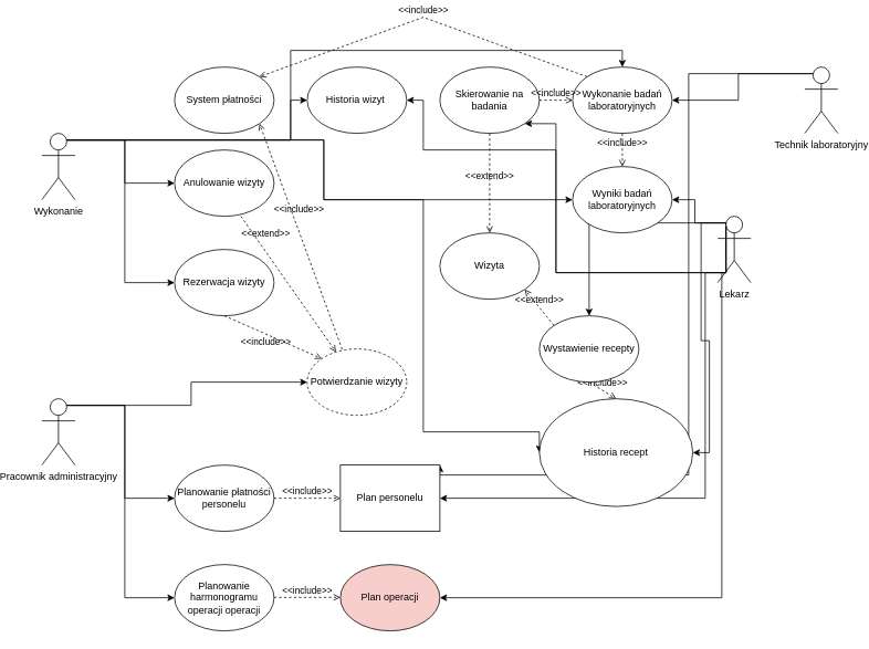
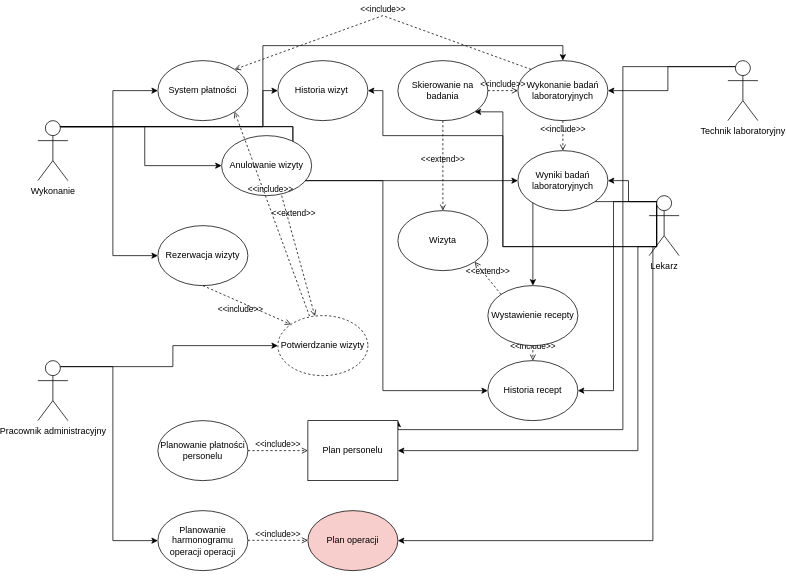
  <mxCell id="0" />
  <mxCell id="1" parent="0" />
  <mxCell id="2" style="edgeStyle=orthogonalEdgeStyle;rounded=0;orthogonalLoop=1;jettySize=auto;html=1;exitX=0.75;exitY=0.1;exitDx=0;exitDy=0;exitPerimeter=0;entryX=0;entryY=0.5;entryDx=0;entryDy=0;" edge="1" parent="1" source="9" target="22"><mxGeometry relative="1" as="geometry" /></mxCell>
+ <mxCell id="3" style="edgeStyle=orthogonalEdgeStyle;rounded=0;orthogonalLoop=1;jettySize=auto;html=1;exitX=0.75;exitY=0.1;exitDx=0;exitDy=0;exitPerimeter=0;entryX=0;entryY=0.5;entryDx=0;entryDy=0;" edge="1" parent="1" source="9" target="24"><mxGeometry relative="1" as="geometry" /></mxCell>
  <mxCell id="4" style="edgeStyle=orthogonalEdgeStyle;rounded=0;orthogonalLoop=1;jettySize=auto;html=1;exitX=0.75;exitY=0.1;exitDx=0;exitDy=0;exitPerimeter=0;" edge="1" parent="1" source="9" target="25"><mxGeometry relative="1" as="geometry" /></mxCell>
  <mxCell id="5" style="edgeStyle=orthogonalEdgeStyle;rounded=0;orthogonalLoop=1;jettySize=auto;html=1;exitX=0.75;exitY=0.1;exitDx=0;exitDy=0;exitPerimeter=0;entryX=0;entryY=0.5;entryDx=0;entryDy=0;" edge="1" parent="1" source="9" target="41"><mxGeometry relative="1" as="geometry" /></mxCell>
  <mxCell id="6" style="edgeStyle=orthogonalEdgeStyle;rounded=0;orthogonalLoop=1;jettySize=auto;html=1;exitX=0.75;exitY=0.1;exitDx=0;exitDy=0;exitPerimeter=0;entryX=0.5;entryY=0;entryDx=0;entryDy=0;" edge="1" parent="1" source="9" target="37"><mxGeometry relative="1" as="geometry"><mxPoint x="89.667" y="40" as="targetPoint" /><Array as="points"><mxPoint x="320" y="168" /><mxPoint x="320" y="60" /><mxPoint x="720" y="60" /></Array></mxGeometry></mxCell>
  <mxCell id="7" style="edgeStyle=orthogonalEdgeStyle;rounded=0;orthogonalLoop=1;jettySize=auto;html=1;exitX=0.75;exitY=0.1;exitDx=0;exitDy=0;exitPerimeter=0;entryX=0;entryY=0.5;entryDx=0;entryDy=0;" edge="1" parent="1" source="9" target="26"><mxGeometry relative="1" as="geometry"><Array as="points"><mxPoint x="320" y="168" /><mxPoint x="320" y="120" /></Array></mxGeometry></mxCell>
  <mxCell id="8" style="edgeStyle=orthogonalEdgeStyle;rounded=0;orthogonalLoop=1;jettySize=auto;html=1;exitX=0.75;exitY=0.1;exitDx=0;exitDy=0;exitPerimeter=0;entryX=0;entryY=0.5;entryDx=0;entryDy=0;" edge="1" parent="1" source="9" target="50"><mxGeometry relative="1" as="geometry"><Array as="points"><mxPoint x="360" y="168" /><mxPoint x="360" y="240" /><mxPoint x="480" y="240" /><mxPoint x="480" y="520" /></Array></mxGeometry></mxCell>
  <mxCell id="9" value="Wykonanie" style="shape=umlActor;html=1;verticalLabelPosition=bottom;verticalAlign=top;align=center;" vertex="1" parent="1"><mxGeometry x="20" y="160" width="40" height="80" as="geometry" /></mxCell>
  <mxCell id="10" style="edgeStyle=orthogonalEdgeStyle;rounded=0;orthogonalLoop=1;jettySize=auto;html=1;exitX=0.25;exitY=0.1;exitDx=0;exitDy=0;exitPerimeter=0;entryX=1;entryY=0.5;entryDx=0;entryDy=0;" edge="1" parent="1" source="17" target="32"><mxGeometry relative="1" as="geometry"><Array as="points"><mxPoint x="820" y="328" /><mxPoint x="820" y="600" /></Array></mxGeometry></mxCell>
  <mxCell id="11" style="edgeStyle=orthogonalEdgeStyle;rounded=0;orthogonalLoop=1;jettySize=auto;html=1;exitX=0.25;exitY=0.1;exitDx=0;exitDy=0;exitPerimeter=0;entryX=1;entryY=0.5;entryDx=0;entryDy=0;" edge="1" parent="1" source="17" target="39"><mxGeometry relative="1" as="geometry"><Array as="points"><mxPoint x="840" y="328" /><mxPoint x="840" y="720" /></Array></mxGeometry></mxCell>
  <mxCell id="12" style="edgeStyle=orthogonalEdgeStyle;rounded=0;orthogonalLoop=1;jettySize=auto;html=1;exitX=0.25;exitY=0.1;exitDx=0;exitDy=0;exitPerimeter=0;entryX=1;entryY=0.5;entryDx=0;entryDy=0;" edge="1" parent="1" source="17" target="41"><mxGeometry relative="1" as="geometry" /></mxCell>
  <mxCell id="13" style="edgeStyle=orthogonalEdgeStyle;rounded=0;orthogonalLoop=1;jettySize=auto;html=1;exitX=0.25;exitY=0.1;exitDx=0;exitDy=0;exitPerimeter=0;entryX=1;entryY=1;entryDx=0;entryDy=0;" edge="1" parent="1" source="17" target="30"><mxGeometry relative="1" as="geometry"><Array as="points"><mxPoint x="640" y="328" /><mxPoint x="640" y="148" /></Array></mxGeometry></mxCell>
  <mxCell id="14" style="edgeStyle=orthogonalEdgeStyle;rounded=0;orthogonalLoop=1;jettySize=auto;html=1;exitX=0.25;exitY=0.1;exitDx=0;exitDy=0;exitPerimeter=0;entryX=1;entryY=0.5;entryDx=0;entryDy=0;" edge="1" parent="1" source="17" target="26"><mxGeometry relative="1" as="geometry"><Array as="points"><mxPoint x="640" y="328" /><mxPoint x="640" y="180" /><mxPoint x="480" y="180" /><mxPoint x="480" y="120" /></Array></mxGeometry></mxCell>
  <mxCell id="15" style="edgeStyle=orthogonalEdgeStyle;rounded=0;orthogonalLoop=1;jettySize=auto;html=1;exitX=0.25;exitY=0.1;exitDx=0;exitDy=0;exitPerimeter=0;entryX=0.5;entryY=0;entryDx=0;entryDy=0;" edge="1" parent="1" source="17" target="48"><mxGeometry relative="1" as="geometry" /></mxCell>
  <mxCell id="16" style="edgeStyle=orthogonalEdgeStyle;rounded=0;orthogonalLoop=1;jettySize=auto;html=1;exitX=0.25;exitY=0.1;exitDx=0;exitDy=0;exitPerimeter=0;entryX=1;entryY=0.5;entryDx=0;entryDy=0;" edge="1" parent="1" source="17" target="50"><mxGeometry relative="1" as="geometry" /></mxCell>
  <mxCell id="17" value="Lekarz" style="shape=umlActor;html=1;verticalLabelPosition=bottom;verticalAlign=top;align=center;" vertex="1" parent="1"><mxGeometry x="835" y="260" width="40" height="80" as="geometry" /></mxCell>
  <mxCell id="18" style="edgeStyle=orthogonalEdgeStyle;rounded=0;orthogonalLoop=1;jettySize=auto;html=1;exitX=0.75;exitY=0.1;exitDx=0;exitDy=0;exitPerimeter=0;entryX=0;entryY=0.5;entryDx=0;entryDy=0;" edge="1" parent="1" source="21" target="23"><mxGeometry relative="1" as="geometry" /></mxCell>
- <mxCell id="19" style="edgeStyle=orthogonalEdgeStyle;rounded=0;orthogonalLoop=1;jettySize=auto;html=1;exitX=0.75;exitY=0.1;exitDx=0;exitDy=0;exitPerimeter=0;entryX=0;entryY=0.5;entryDx=0;entryDy=0;" edge="1" parent="1" source="21" target="31"><mxGeometry relative="1" as="geometry" /></mxCell>
  <mxCell id="20" style="edgeStyle=orthogonalEdgeStyle;rounded=0;orthogonalLoop=1;jettySize=auto;html=1;exitX=0.75;exitY=0.1;exitDx=0;exitDy=0;exitPerimeter=0;entryX=0;entryY=0.5;entryDx=0;entryDy=0;" edge="1" parent="1" source="21" target="38"><mxGeometry relative="1" as="geometry" /></mxCell>
  <mxCell id="21" value="Pracownik administracyjny&lt;br&gt;" style="shape=umlActor;html=1;verticalLabelPosition=bottom;verticalAlign=top;align=center;" vertex="1" parent="1"><mxGeometry x="20" y="480" width="40" height="80" as="geometry" /></mxCell>
  <mxCell id="22" value="Rezerwacja wizyty" style="ellipse;whiteSpace=wrap;html=1;" vertex="1" parent="1"><mxGeometry x="180" y="300" width="120" height="80" as="geometry" /></mxCell>
  <mxCell id="23" value="Potwierdzanie wizyty" style="ellipse;whiteSpace=wrap;html=1;dashed=1;" vertex="1" parent="1"><mxGeometry x="340" y="420" width="120" height="80" as="geometry" /></mxCell>
  <mxCell id="24" value="System płatności" style="ellipse;whiteSpace=wrap;html=1;" vertex="1" parent="1"><mxGeometry x="180" y="80" width="120" height="80" as="geometry" /></mxCell>
- <mxCell id="25" value="Anulowanie wizyty" style="ellipse;whiteSpace=wrap;html=1;" vertex="1" parent="1"><mxGeometry x="180" y="180" width="120" height="80" as="geometry" /></mxCell>
+ <mxCell id="25" value="Anulowanie wizyty" style="ellipse;whiteSpace=wrap;html=1;" vertex="1" parent="1"><mxGeometry x="265" y="180" width="120" height="80" as="geometry" /></mxCell>
  <mxCell id="26" value="Historia wizyt&amp;nbsp;" style="ellipse;whiteSpace=wrap;html=1;" vertex="1" parent="1"><mxGeometry x="340" y="80" width="120" height="80" as="geometry" /></mxCell>
  <mxCell id="27" style="edgeStyle=orthogonalEdgeStyle;rounded=0;orthogonalLoop=1;jettySize=auto;html=1;exitX=0.25;exitY=0.1;exitDx=0;exitDy=0;exitPerimeter=0;entryX=1;entryY=0;entryDx=0;entryDy=0;" edge="1" parent="1" source="29" target="32"><mxGeometry relative="1" as="geometry"><Array as="points"><mxPoint x="800" y="88" /><mxPoint x="800" y="572" /></Array></mxGeometry></mxCell>
  <mxCell id="28" style="edgeStyle=orthogonalEdgeStyle;rounded=0;orthogonalLoop=1;jettySize=auto;html=1;exitX=0.25;exitY=0.1;exitDx=0;exitDy=0;exitPerimeter=0;entryX=1;entryY=0.5;entryDx=0;entryDy=0;" edge="1" parent="1" source="29" target="37"><mxGeometry relative="1" as="geometry" /></mxCell>
  <mxCell id="29" value="Technik laboratoryjny" style="shape=umlActor;verticalLabelPosition=bottom;verticalAlign=top;html=1;outlineConnect=0;" vertex="1" parent="1"><mxGeometry x="940" y="80" width="40" height="80" as="geometry" /></mxCell>
  <mxCell id="30" value="Skierowanie na badania" style="ellipse;whiteSpace=wrap;html=1;" vertex="1" parent="1"><mxGeometry x="500" y="80" width="120" height="80" as="geometry" /></mxCell>
  <mxCell id="31" value="Planowanie płatności personelu" style="ellipse;whiteSpace=wrap;html=1;" vertex="1" parent="1"><mxGeometry x="180" y="560" width="120" height="80" as="geometry" /></mxCell>
  <mxCell id="32" value="Plan personelu" style="whiteSpace=wrap;html=1;rounded=0;" vertex="1" parent="1"><mxGeometry x="380" y="560" width="120" height="80" as="geometry" /></mxCell>
  <mxCell id="33" value="&amp;lt;&amp;lt;include&amp;gt;&amp;gt;" style="html=1;verticalAlign=bottom;labelBackgroundColor=none;endArrow=open;endFill=0;dashed=1;rounded=0;exitX=0.5;exitY=1;exitDx=0;exitDy=0;entryX=0;entryY=0;entryDx=0;entryDy=0;" edge="1" parent="1" source="22" target="23"><mxGeometry x="-0.037" y="-16" width="160" relative="1" as="geometry"><mxPoint x="280" y="310" as="sourcePoint" /><mxPoint x="440" y="310" as="targetPoint" /><mxPoint y="1" as="offset" /></mxGeometry></mxCell>
  <mxCell id="34" value="&amp;lt;&amp;lt;include&amp;gt;&amp;gt;" style="html=1;verticalAlign=bottom;labelBackgroundColor=none;endArrow=open;endFill=0;dashed=1;rounded=0;exitX=1;exitY=0.5;exitDx=0;exitDy=0;entryX=0;entryY=0.5;entryDx=0;entryDy=0;" edge="1" parent="1" source="31" target="32"><mxGeometry width="160" relative="1" as="geometry"><mxPoint x="280" y="310" as="sourcePoint" /><mxPoint x="440" y="310" as="targetPoint" /></mxGeometry></mxCell>
  <mxCell id="35" value="&amp;lt;&amp;lt;include&amp;gt;&amp;gt;" style="html=1;verticalAlign=bottom;labelBackgroundColor=none;endArrow=open;endFill=0;dashed=1;rounded=0;exitX=0.351;exitY=0.006;exitDx=0;exitDy=0;exitPerimeter=0;entryX=1;entryY=1;entryDx=0;entryDy=0;" edge="1" parent="1" source="23" target="24"><mxGeometry x="0.163" y="-6" width="160" relative="1" as="geometry"><mxPoint x="280" y="310" as="sourcePoint" /><mxPoint x="440" y="310" as="targetPoint" /><mxPoint as="offset" /></mxGeometry></mxCell>
  <mxCell id="36" value="&amp;lt;&amp;lt;extend&amp;gt;&amp;gt;" style="html=1;verticalAlign=bottom;labelBackgroundColor=none;endArrow=open;endFill=0;dashed=1;rounded=0;exitX=0.667;exitY=1;exitDx=0;exitDy=0;exitPerimeter=0;" edge="1" parent="1" source="25" target="23"><mxGeometry x="-0.582" y="7" width="160" relative="1" as="geometry"><mxPoint x="380" y="420" as="sourcePoint" /><mxPoint x="480" y="350" as="targetPoint" /><mxPoint as="offset" /></mxGeometry></mxCell>
  <mxCell id="37" value="Wykonanie badań laboratoryjnych" style="ellipse;whiteSpace=wrap;html=1;" vertex="1" parent="1"><mxGeometry x="660" y="80" width="120" height="80" as="geometry" /></mxCell>
  <mxCell id="38" value="Planowanie harmonogramu operacji operacji" style="ellipse;whiteSpace=wrap;html=1;" vertex="1" parent="1"><mxGeometry x="180" y="680" width="120" height="80" as="geometry" /></mxCell>
  <mxCell id="39" value="Plan operacji" style="ellipse;whiteSpace=wrap;html=1;fillColor=#f8cecc;" vertex="1" parent="1"><mxGeometry x="380" y="680" width="120" height="80" as="geometry" /></mxCell>
  <mxCell id="40" value="&amp;lt;&amp;lt;include&amp;gt;&amp;gt;" style="html=1;verticalAlign=bottom;labelBackgroundColor=none;endArrow=open;endFill=0;dashed=1;rounded=0;exitX=1;exitY=0.5;exitDx=0;exitDy=0;entryX=0;entryY=0.5;entryDx=0;entryDy=0;" edge="1" parent="1"><mxGeometry width="160" relative="1" as="geometry"><mxPoint x="300" y="719.58" as="sourcePoint" /><mxPoint x="380" y="719.58" as="targetPoint" /></mxGeometry></mxCell>
  <mxCell id="41" value="Wyniki badań laboratoryjnych" style="ellipse;whiteSpace=wrap;html=1;" vertex="1" parent="1"><mxGeometry x="660" y="200" width="120" height="80" as="geometry" /></mxCell>
  <mxCell id="42" value="&amp;lt;&amp;lt;include&amp;gt;&amp;gt;" style="html=1;verticalAlign=bottom;labelBackgroundColor=none;endArrow=open;endFill=0;dashed=1;rounded=0;entryX=0.5;entryY=0;entryDx=0;entryDy=0;exitX=0.5;exitY=1;exitDx=0;exitDy=0;" edge="1" parent="1" source="37" target="41"><mxGeometry width="160" relative="1" as="geometry"><mxPoint x="720" y="170" as="sourcePoint" /><mxPoint x="719.58" y="160" as="targetPoint" /></mxGeometry></mxCell>
  <mxCell id="43" value="&amp;lt;&amp;lt;include&amp;gt;&amp;gt;" style="html=1;verticalAlign=bottom;labelBackgroundColor=none;endArrow=open;endFill=0;dashed=1;rounded=0;entryX=0;entryY=0.5;entryDx=0;entryDy=0;exitX=1;exitY=0.5;exitDx=0;exitDy=0;" edge="1" parent="1" source="30" target="37"><mxGeometry width="160" relative="1" as="geometry"><mxPoint x="420" y="440" as="sourcePoint" /><mxPoint x="420" y="180" as="targetPoint" /></mxGeometry></mxCell>
  <mxCell id="44" value="Wizyta" style="ellipse;whiteSpace=wrap;html=1;" vertex="1" parent="1"><mxGeometry x="500" y="280" width="120" height="80" as="geometry" /></mxCell>
  <mxCell id="45" value="&amp;lt;&amp;lt;include&amp;gt;&amp;gt;" style="html=1;verticalAlign=bottom;labelBackgroundColor=none;endArrow=open;endFill=0;dashed=1;rounded=0;entryX=0.5;entryY=0;entryDx=0;entryDy=0;exitX=0.5;exitY=1;exitDx=0;exitDy=0;" edge="1" parent="1" source="48" target="50"><mxGeometry width="160" relative="1" as="geometry"><mxPoint x="430" y="450" as="sourcePoint" /><mxPoint x="430" y="190" as="targetPoint" /></mxGeometry></mxCell>
  <mxCell id="46" value="&amp;lt;&amp;lt;extend&amp;gt;&amp;gt;" style="html=1;verticalAlign=bottom;labelBackgroundColor=none;endArrow=open;endFill=0;dashed=1;rounded=0;entryX=0.5;entryY=0;entryDx=0;entryDy=0;exitX=0.5;exitY=1;exitDx=0;exitDy=0;" edge="1" parent="1" source="30" target="44"><mxGeometry width="160" relative="1" as="geometry"><mxPoint x="280" y="330" as="sourcePoint" /><mxPoint x="440" y="330" as="targetPoint" /></mxGeometry></mxCell>
  <mxCell id="47" value="&amp;lt;&amp;lt;include&amp;gt;&amp;gt;" style="html=1;verticalAlign=bottom;labelBackgroundColor=none;endArrow=open;endFill=0;dashed=1;rounded=0;entryX=1;entryY=0;entryDx=0;entryDy=0;exitX=0;exitY=0;exitDx=0;exitDy=0;" edge="1" parent="1" source="37" target="24"><mxGeometry width="160" relative="1" as="geometry"><mxPoint x="440" y="460" as="sourcePoint" /><mxPoint x="440" y="200" as="targetPoint" /><Array as="points"><mxPoint x="480" y="20" /></Array></mxGeometry></mxCell>
  <mxCell id="48" value="Wystawienie recepty" style="ellipse;whiteSpace=wrap;html=1;" vertex="1" parent="1"><mxGeometry x="620" y="380" width="120" height="80" as="geometry" /></mxCell>
  <mxCell id="49" value="&amp;lt;&amp;lt;extend&amp;gt;&amp;gt;" style="html=1;verticalAlign=bottom;labelBackgroundColor=none;endArrow=open;endFill=0;dashed=1;rounded=0;exitX=0;exitY=0;exitDx=0;exitDy=0;entryX=1;entryY=1;entryDx=0;entryDy=0;" edge="1" parent="1" source="48" target="44"><mxGeometry width="160" relative="1" as="geometry"><mxPoint x="570" y="170" as="sourcePoint" /><mxPoint x="580" y="410" as="targetPoint" /></mxGeometry></mxCell>
- <mxCell id="50" value="Historia recept" style="ellipse;whiteSpace=wrap;html=1;" vertex="1" parent="1"><mxGeometry x="620" y="480" width="185" height="130" as="geometry" /></mxCell>
+ <mxCell id="50" value="Historia recept" style="ellipse;whiteSpace=wrap;html=1;" vertex="1" parent="1"><mxGeometry x="620" y="480" width="120" height="80" as="geometry" /></mxCell>
